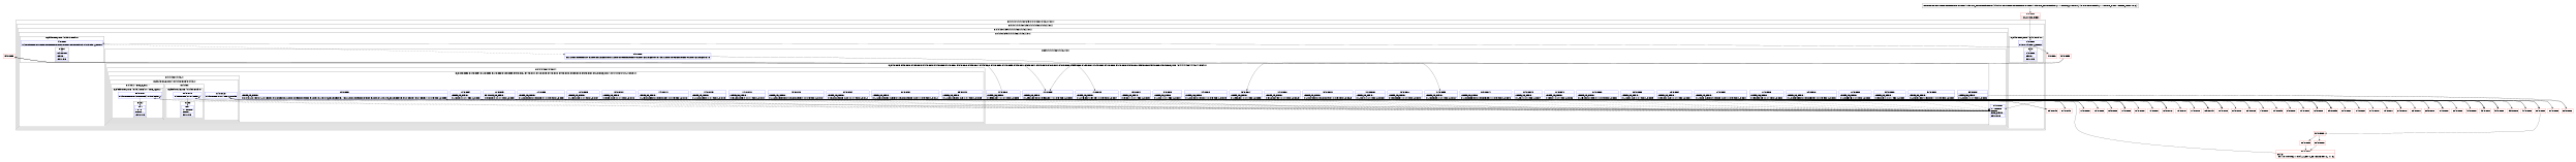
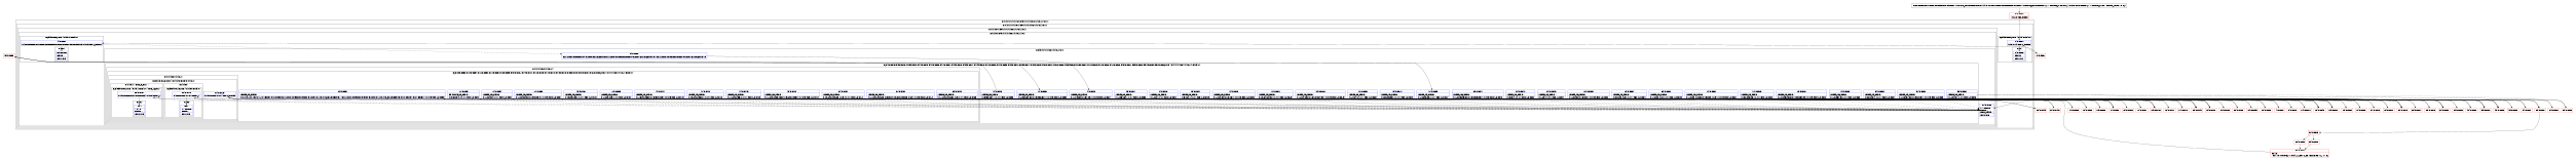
  digraph {
    fontname=Lato
    node [color=blue fontname=Lato shape=record]
    edge [fontname=Lato]
    n1 [label="{2\:\ 0x0003|RETURN\l|return true\l}"]
    n2 [label="{1\:\ 0x0001|if (r5 == r4) goto L_0x0003\l}"]
    n3 [label="{92\:\ 0x015b|RETURN\l|return false\l}"]
    n4 [label="{4\:\ 0x0007|if ((r5 instanceof com.mapbox.api.geocoding.p009v5.models.CarmenFeature) != true) goto L_0x015b\l}"]
    n5 [label="{93\:\ ?|SYNTHETIC\lRETURN\l|return true\l}"]
    n6 [label="{88\:\ 0x0149|if (r5.language() == null) goto L_?\l}"]
    n7 [label="{94\:\ ?|INLINE\lRETURN\l|return true\l}"]
    n8 [label="{90\:\ 0x0156|if (r4.language.equals(r5.language()) == true) goto L_?\l}"]
    n9 [label="{86\:\ 0x0143|if (r4.language == null) goto L_0x0145\l}"]
    n10 [label="{60\:\ 0x00e3|ADDED_TO_REGION\l|if (java.util.Arrays.equals(r4.rawCenter, r5 instanceof com.mapbox.api.geocoding.p009v5.models.C$AutoValue_CarmenFeature ? ((com.mapbox.api.geocoding.p009v5.models.C$AutoValue_CarmenFeature) r5).rawCenter : r5.rawCenter()) == true) goto L_0x00e5\l}"]
    n11 [label="{62\:\ 0x00e7|ADDED_TO_REGION\l|if (r4.context != null) goto L_0x00f0\l}"]
    n12 [label="{64\:\ 0x00ed|GENERATE_TO_REGION\l|if (r5.context() == null) goto L_0x00fc\l}"]
    n13 [label="{66\:\ 0x00fa|ADDED_TO_REGION\l|if (r4.context.equals(r5.context()) == true) goto L_0x00fc\l}"]
    n14 [label="{68\:\ 0x00fe|ADDED_TO_REGION\l|if (r4.relevance != null) goto L_0x0107\l}"]
    n15 [label="{70\:\ 0x0104|ADDED_TO_REGION\l|if (r5.relevance() == null) goto L_0x0113\l}"]
    n16 [label="{72\:\ 0x0111|ADDED_TO_REGION\l|if (r4.relevance.equals(r5.relevance()) == true) goto L_0x0113\l}"]
    n17 [label="{74\:\ 0x0115|ADDED_TO_REGION\l|if (r4.matchingText != null) goto L_0x011e\l}"]
    n18 [label="{76\:\ 0x011b|ADDED_TO_REGION\l|if (r5.matchingText() == null) goto L_0x012a\l}"]
    n19 [label="{78\:\ 0x0128|ADDED_TO_REGION\l|if (r4.matchingText.equals(r5.matchingText()) == true) goto L_0x012a\l}"]
    n20 [label="{80\:\ 0x012c|ADDED_TO_REGION\l|if (r4.matchingPlaceName != null) goto L_0x0135\l}"]
    n21 [label="{82\:\ 0x0132|ADDED_TO_REGION\l|if (r5.matchingPlaceName() == null) goto L_0x0141\l}"]
    n22 [label="{84\:\ 0x013f|ADDED_TO_REGION\l|if (r4.matchingPlaceName.equals(r5.matchingPlaceName()) == true) goto L_0x0141\l}"]
    n23 [label="{6\:\ 0x0015|ADDED_TO_REGION\l|if (r4.type.equals(r5.type()) == true) goto L_0x0017\l}"]
    n24 [label="{8\:\ 0x0019|ADDED_TO_REGION\l|if (r4.bbox != null) goto L_0x0022\l}"]
    n25 [label="{10\:\ 0x001f|ADDED_TO_REGION\l|if (r5.bbox() == null) goto L_0x002e\l}"]
    n26 [label="{12\:\ 0x002c|ADDED_TO_REGION\l|if (r4.bbox.equals(r5.bbox()) == true) goto L_0x002e\l}"]
    n27 [label="{14\:\ 0x0030|ADDED_TO_REGION\l|if (r4.f197id != null) goto L_0x0039\l}"]
    n28 [label="{16\:\ 0x0036|ADDED_TO_REGION\l|if (r5.mo18375id() == null) goto L_0x0045\l}"]
    n29 [label="{18\:\ 0x0043|ADDED_TO_REGION\l|if (r4.f197id.equals(r5.mo18375id()) == true) goto L_0x0045\l}"]
    n30 [label="{20\:\ 0x0047|ADDED_TO_REGION\l|if (r4.geometry != null) goto L_0x0050\l}"]
    n31 [label="{22\:\ 0x004d|ADDED_TO_REGION\l|if (r5.geometry() == null) goto L_0x005c\l}"]
    n32 [label="{24\:\ 0x005a|ADDED_TO_REGION\l|if (r4.geometry.equals(r5.geometry()) == true) goto L_0x005c\l}"]
    n33 [label="{26\:\ 0x005e|ADDED_TO_REGION\l|if (r4.properties != null) goto L_0x0067\l}"]
    n34 [label="{28\:\ 0x0064|ADDED_TO_REGION\l|if (r5.properties() == null) goto L_0x0073\l}"]
    n35 [label="{30\:\ 0x0071|ADDED_TO_REGION\l|if (r4.properties.equals(r5.properties()) == true) goto L_0x0073\l}"]
    n36 [label="{32\:\ 0x0075|ADDED_TO_REGION\l|if (r4.text != null) goto L_0x007e\l}"]
    n37 [label="{34\:\ 0x007b|ADDED_TO_REGION\l|if (r5.text() == null) goto L_0x008a\l}"]
    n38 [label="{36\:\ 0x0088|ADDED_TO_REGION\l|if (r4.text.equals(r5.text()) == true) goto L_0x008a\l}"]
    n39 [label="{38\:\ 0x008c|ADDED_TO_REGION\l|if (r4.placeName != null) goto L_0x0095\l}"]
    n40 [label="{40\:\ 0x0092|ADDED_TO_REGION\l|if (r5.placeName() == null) goto L_0x00a1\l}"]
    n41 [label="{42\:\ 0x009f|ADDED_TO_REGION\l|if (r4.placeName.equals(r5.placeName()) == true) goto L_0x00a1\l}"]
    n42 [label="{44\:\ 0x00a3|ADDED_TO_REGION\l|if (r4.placeType != null) goto L_0x00ac\l}"]
    n43 [label="{46\:\ 0x00a9|ADDED_TO_REGION\l|if (r5.placeType() == null) goto L_0x00b8\l}"]
    n44 [label="{48\:\ 0x00b6|ADDED_TO_REGION\l|if (r4.placeType.equals(r5.placeType()) == true) goto L_0x00b8\l}"]
    n45 [label="{50\:\ 0x00ba|ADDED_TO_REGION\l|if (r4.address != null) goto L_0x00c3\l}"]
    n46 [label="{52\:\ 0x00c0|ADDED_TO_REGION\l|if (r5.address() == null) goto L_0x00cf\l}"]
    n47 [label="{54\:\ 0x00cd|ADDED_TO_REGION\l|if (r4.address.equals(r5.address()) == true) goto L_0x00cf\l}"]
    n48 [label="{5\:\ 0x0009|com.mapbox.api.geocoding.v5.models.CarmenFeature com.mapbox.api.geocoding.p009v5.models.CarmenFeature r5 = (com.mapbox.api.geocoding.p009v5.models.CarmenFeature) r5\l}"]
    n49 [label="{91\:\ 0x0159|SYNTHETIC\lRETURN\lORIG_RETURN\l|return false\l}"]
    n50 [color=red label="{3\:\ 0x0004}"]
    n51 [color=red label="{87\:\ 0x0145}"]
    n52 [color=red label="{89\:\ 0x014c}"]
    n53 [color=red label="{61\:\ 0x00e5}"]
    n54 [color=red label="{63\:\ 0x00e9}"]
    n55 [color=red label="{65\:\ 0x00f0}"]
    n56 [color=red label="{67\:\ 0x00fc}"]
    n57 [color=red label="{69\:\ 0x0100}"]
    n58 [color=red label="{71\:\ 0x0107}"]
    n59 [color=red label="{73\:\ 0x0113}"]
    n60 [color=red label="{75\:\ 0x0117}"]
    n61 [color=red label="{77\:\ 0x011e}"]
    n62 [color=red label="{79\:\ 0x012a}"]
    n63 [color=red label="{81\:\ 0x012e}"]
    n64 [color=red label="{83\:\ 0x0135}"]
    n65 [color=red label="{85\:\ 0x0141}"]
    n66 [color=red label="{7\:\ 0x0017}"]
    n67 [color=red label="{9\:\ 0x001b}"]
    n68 [color=red label="{11\:\ 0x0022}"]
    n69 [color=red label="{13\:\ 0x002e}"]
    n70 [color=red label="{15\:\ 0x0032}"]
    n71 [color=red label="{17\:\ 0x0039}"]
    n72 [color=red label="{19\:\ 0x0045}"]
    n73 [color=red label="{21\:\ 0x0049}"]
    n74 [color=red label="{23\:\ 0x0050}"]
    n75 [color=red label="{25\:\ 0x005c}"]
    n76 [color=red label="{27\:\ 0x0060}"]
    n77 [color=red label="{29\:\ 0x0067}"]
    n78 [color=red label="{31\:\ 0x0073}"]
    n79 [color=red label="{33\:\ 0x0077}"]
    n80 [color=red label="{35\:\ 0x007e}"]
    n81 [color=red label="{37\:\ 0x008a}"]
    n82 [color=red label="{39\:\ 0x008e}"]
    n83 [color=red label="{41\:\ 0x0095}"]
    n84 [color=red label="{43\:\ 0x00a1}"]
    n85 [color=red label="{45\:\ 0x00a5}"]
    n86 [color=red label="{47\:\ 0x00ac}"]
    n87 [color=red label="{49\:\ 0x00b8}"]
    n88 [color=red label="{51\:\ 0x00bc}"]
    n89 [color=red label="{53\:\ 0x00c3}"]
    n90 [color=red label="{55\:\ 0x00cf}"]
    n91 [color=red label="{56\:\ 0x00d3}"]
    n92 [color=red label="{0\:\ 0x0000|MTH_ENTER_BLOCK\l}"]
    n93 [color=red label="{57\:\ 0x00d5}"]
    n94 [color=red label="{58\:\ 0x00db}"]
    n95 [color=red label="{59\:\ 0x00df|PHI: r3 \l  PHI: (r3v2 double[]) =  binds: [] A[DONT_GENERATE, DONT_INLINE]\l}"]
    n96 [label="{public boolean com.mapbox.api.geocoding.v5.models.$AutoValue_CarmenFeature.equals((r4v0 'this' com.mapbox.api.geocoding.v5.models.$AutoValue_CarmenFeature A[IMMUTABLE_TYPE, THIS]), (r5v0 java.lang.Object A[IMMUTABLE_TYPE, METHOD_ARGUMENT])) }" color=""]
    subgraph cluster_1 {
      label="R(1:(2:(1:2)|(1:(2:(1:92)|(3:5|(1:(1:(1:(1:93))(1:(1:94))))|91)))))"
      subgraph cluster_2 {
        label="R(2:(1:2)|(1:(2:(1:92)|(3:5|(1:(1:(1:(1:93))(1:(1:94))))|91))))"
        subgraph cluster_3 {
          label="IF [B:1:0x0001] THEN: R(1:2) ELSE: null"
          n2
          subgraph cluster_4 {
            label="R(1:2)"
            n1
          }
        }
        subgraph cluster_5 {
          label="R(1:(2:(1:92)|(3:5|(1:(1:(1:(1:93))(1:(1:94))))|91)))"
          subgraph cluster_6 {
            label="R(2:(1:92)|(3:5|(1:(1:(1:(1:93))(1:(1:94))))|91))"
            subgraph cluster_7 {
              label="IF [B:4:0x0007] THEN: R(1:92) ELSE: null"
              n4
              subgraph cluster_8 {
                label="R(1:92)"
                n3
              }
            }
            subgraph cluster_9 {
              label="R(3:5|(1:(1:(1:(1:93))(1:(1:94))))|91)"
              n48
              n49
              subgraph cluster_10 {
                label="IF [B:6:0x0015, B:8:0x0019, B:10:0x001f, B:12:0x002c, B:14:0x0030, B:16:0x0036, B:18:0x0043, B:20:0x0047, B:22:0x004d, B:24:0x005a, B:26:0x005e, B:28:0x0064, B:30:0x0071, B:32:0x0075, B:34:0x007b, B:36:0x0088, B:38:0x008c, B:40:0x0092, B:42:0x009f, B:44:0x00a3, B:46:0x00a9, B:48:0x00b6, B:50:0x00ba, B:52:0x00c0, B:54:0x00cd] THEN: R(1:(1:(1:(1:93))(1:(1:94)))) ELSE: null"
                n23
                n24
                n25
                n26
                n27
                n28
                n29
                n30
                n31
                n32
                n33
                n34
                n35
                n36
                n37
                n38
                n39
                n40
                n41
                n42
                n43
                n44
                n45
                n46
                n47
                subgraph cluster_11 {
                  label="R(1:(1:(1:(1:93))(1:(1:94))))"
                  subgraph cluster_12 {
                    label="IF [B:60:0x00e3, B:62:0x00e7, B:64:0x00ed, B:66:0x00fa, B:68:0x00fe, B:70:0x0104, B:72:0x0111, B:74:0x0115, B:76:0x011b, B:78:0x0128, B:80:0x012c, B:82:0x0132, B:84:0x013f] THEN: R(1:(1:(1:93))(1:(1:94))) ELSE: null"
                    n10
                    n11
                    n12
                    n13
                    n14
                    n15
                    n16
                    n17
                    n18
                    n19
                    n20
                    n21
                    n22
                    subgraph cluster_13 {
                      label="R(1:(1:(1:93))(1:(1:94)))"
                      subgraph cluster_14 {
                        label="IF [B:86:0x0143] THEN: R(1:(1:93)) ELSE: R(1:(1:94))"
                        n9
                        subgraph cluster_15 {
                          label="R(1:(1:93))"
                          subgraph cluster_16 {
                            label="IF [B:88:0x0149] THEN: R(1:93) ELSE: null"
                            n6
                            subgraph cluster_17 {
                              label="R(1:93)"
                              n5
                            }
                          }
                        }
                        subgraph cluster_18 {
                          label="R(1:(1:94)) | ELSE_IF_CHAIN\l"
                          subgraph cluster_19 {
                            label="IF [B:90:0x0156] THEN: R(1:94) ELSE: null | ELSE_IF_CHAIN\l"
                            n8
                            subgraph cluster_20 {
                              label="R(1:94)"
                              n7
                            }
                          }
                        }
                      }
                    }
                  }
                }
              }
            }
          }
        }
      }
    }
    n2 -> n1
    n2 -> n50 [style=dashed]
    n4 -> n3
    n4 -> n48 [style=dashed]
    n6 -> n5
    n6 -> n49 [style=dashed]
    n8 -> n7
    n8 -> n49 [style=dashed]
    n9 -> n51
    n9 -> n52 [style=dashed]
    n10 -> n49 [style=dashed]
    n10 -> n53
    n11 -> n54 [style=dashed]
    n11 -> n55
    n12 -> n49 [style=dashed]
    n12 -> n56
    n13 -> n49 [style=dashed]
    n13 -> n56
    n14 -> n57 [style=dashed]
    n14 -> n58
    n15 -> n49 [style=dashed]
    n15 -> n59
    n16 -> n49 [style=dashed]
    n16 -> n59
    n17 -> n60 [style=dashed]
    n17 -> n61
    n18 -> n49 [style=dashed]
    n18 -> n62
    n19 -> n49 [style=dashed]
    n19 -> n62
    n20 -> n63 [style=dashed]
    n20 -> n64
    n21 -> n49 [style=dashed]
    n21 -> n65
    n22 -> n49 [style=dashed]
    n22 -> n65
    n23 -> n49 [style=dashed]
    n23 -> n66
    n24 -> n67 [style=dashed]
    n24 -> n68
    n25 -> n49 [style=dashed]
    n25 -> n69
    n26 -> n49 [style=dashed]
    n26 -> n69
    n27 -> n70 [style=dashed]
    n27 -> n71
    n28 -> n49 [style=dashed]
    n28 -> n72
    n29 -> n49 [style=dashed]
    n29 -> n72
    n30 -> n73 [style=dashed]
-   n74 -> n30
+   n30 -> n74
    n31 -> n49 [style=dashed]
    n31 -> n75
    n32 -> n49 [style=dashed]
    n33 -> n76 [style=dashed]
    n33 -> n77
    n34 -> n49 [style=dashed]
    n34 -> n78
    n35 -> n49 [style=dashed]
    n35 -> n78
    n36 -> n79 [style=dashed]
    n36 -> n80
    n37 -> n49 [style=dashed]
    n37 -> n81
    n38 -> n49 [style=dashed]
    n38 -> n81
    n39 -> n82 [style=dashed]
    n39 -> n83
    n40 -> n49 [style=dashed]
    n40 -> n84
    n41 -> n49 [style=dashed]
    n41 -> n84
    n42 -> n85 [style=dashed]
    n42 -> n86
    n43 -> n49 [style=dashed]
    n43 -> n87
    n44 -> n49 [style=dashed]
    n44 -> n87
    n45 -> n88 [style=dashed]
    n45 -> n89
    n46 -> n49 [style=dashed]
    n46 -> n90
    n47 -> n49 [style=dashed]
    n47 -> n90
    n48 -> n23
    n50 -> n4
    n51 -> n6
    n52 -> n8
    n53 -> n11
    n54 -> n12
    n55 -> n13
    n56 -> n14
    n57 -> n15
    n58 -> n16
    n59 -> n17
    n60 -> n18
    n61 -> n19
    n62 -> n20
    n63 -> n21
    n64 -> n22
    n65 -> n9
    n66 -> n24
    n67 -> n25
    n68 -> n26
    n69 -> n27
    n70 -> n28
    n71 -> n29
    n72 -> n30
    n73 -> n31
    n74 -> n32
    n75 -> n32
    n75 -> n33
    n76 -> n34
    n77 -> n35
    n78 -> n36
    n79 -> n37
    n80 -> n38
    n81 -> n39
    n82 -> n40
    n83 -> n41
    n84 -> n42
    n85 -> n43
    n86 -> n44
    n87 -> n49
    n88 -> n46
    n89 -> n47
    n90 -> n91
    n91 -> n93
    n91 -> n94
    n92 -> n2
    n93 -> n95
    n94 -> n95
    n95 -> n10
    n96 -> n92
  }
